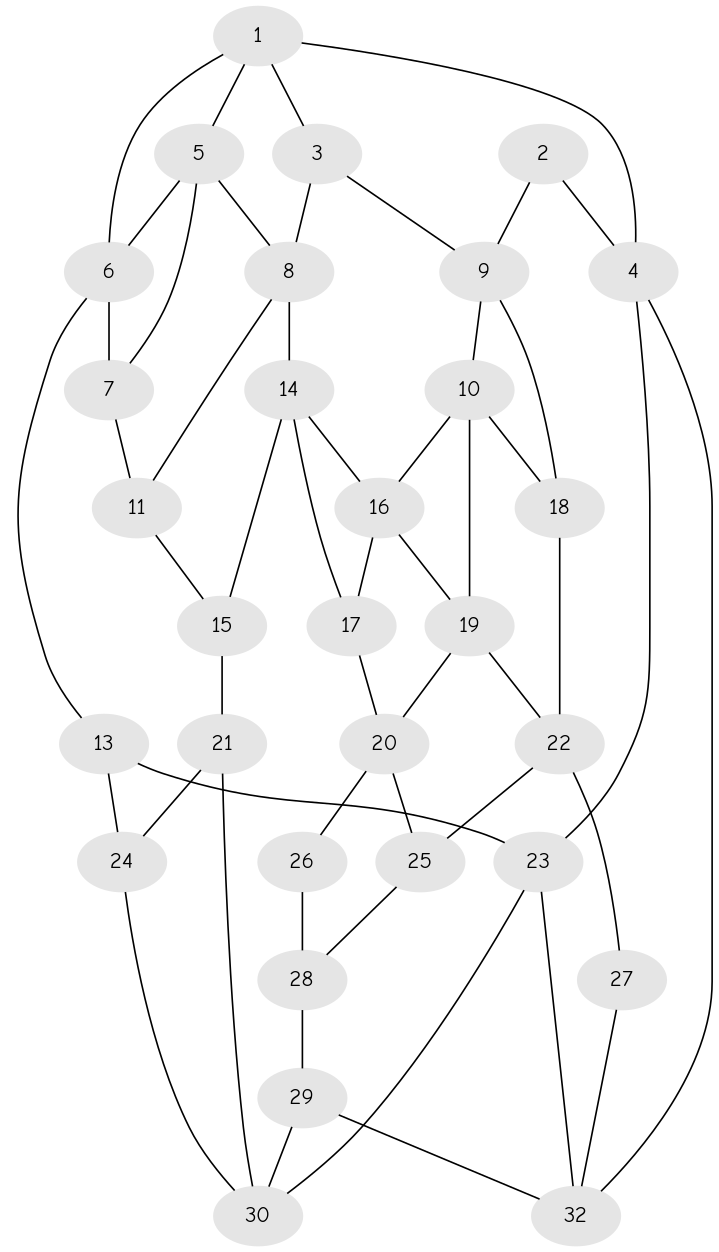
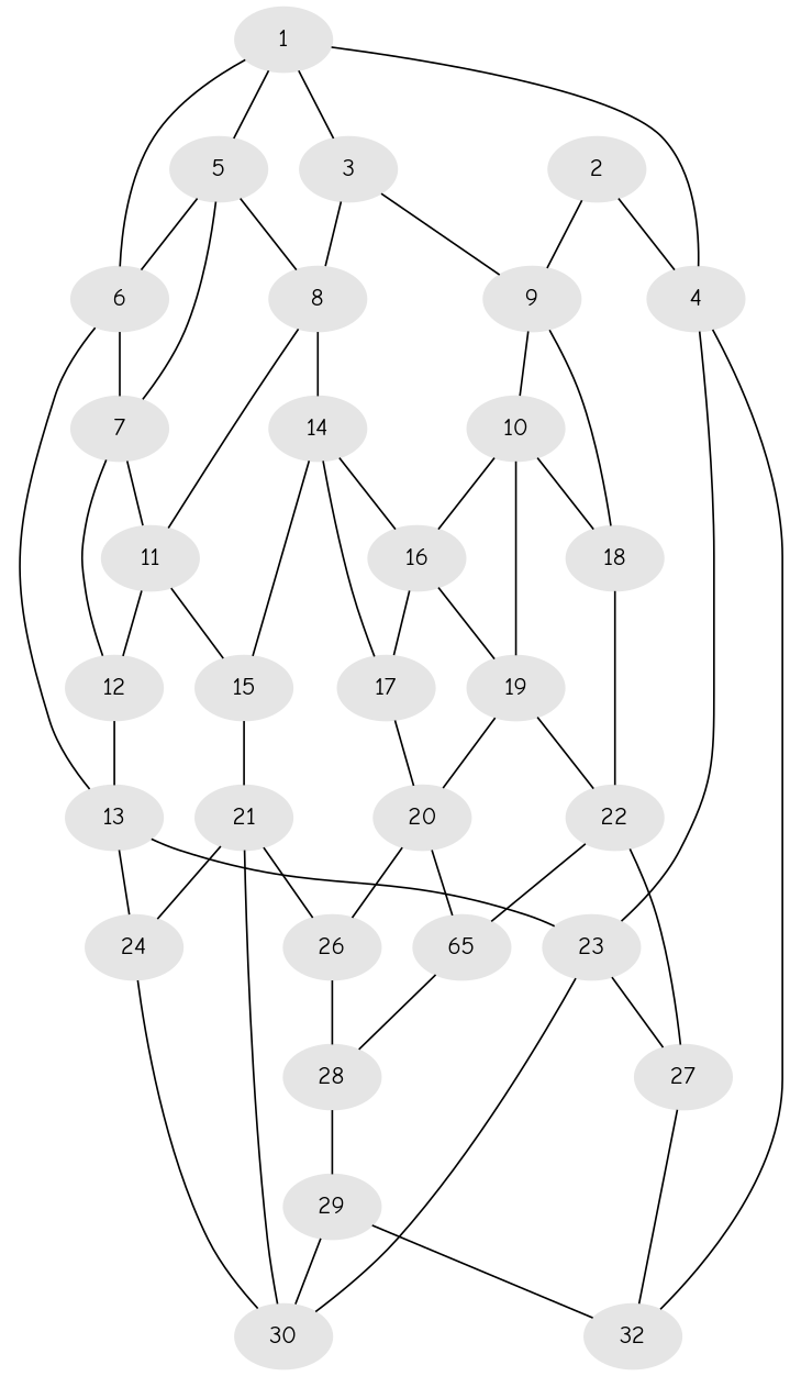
  graph {
    fontname="Comic Neue"
    node [color=gray90 fontname="Comic Neue" style=filled]
    edge [fontname="Comic Neue" weight=1.0]
    1
    3
    4
    5
    6
    9
    8
    23
    32
    7
    13
    2
    18
    10
    11
    14
    22
    30
+   12
    24
    15
    16
    17
    19
    20
    21
    26
-   25
+   25 [label=65]
    27
    28
    29
    1 -- 3
    1 -- 4
    1 -- 5
    1 -- 6
    3 -- 9
    3 -- 8
    4 -- 23
    4 -- 32
    5 -- 6
    5 -- 8
    5 -- 7
    6 -- 7
    6 -- 13
    9 -- 18
    9 -- 10
    8 -- 11
    8 -- 14
-   23 -- 32
+   23 -- 27
    23 -- 30
    7 -- 11
+   7 -- 12
    13 -- 23
    13 -- 24
    2 -- 4 [weight=2.0]
    2 -- 9
    18 -- 22 [weight=2.0]
    10 -- 18
    10 -- 16
    10 -- 19
+   11 -- 12
    11 -- 15
    14 -- 15
    14 -- 16
    14 -- 17
    22 -- 25
    22 -- 27
+   12 -- 13
    24 -- 30
    15 -- 21
    16 -- 17
    16 -- 19
    17 -- 20
    19 -- 22
    19 -- 20
    20 -- 26
    20 -- 25
    21 -- 30
    21 -- 24
+   21 -- 26
    26 -- 28 [weight=2.0]
    25 -- 28
    27 -- 32
    28 -- 29
    29 -- 32
    29 -- 30
  }
